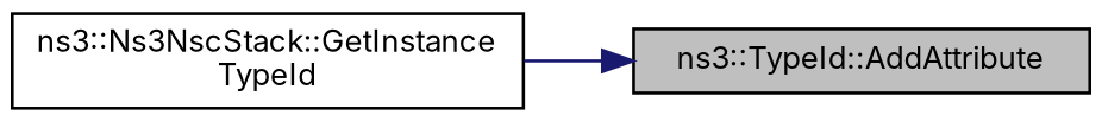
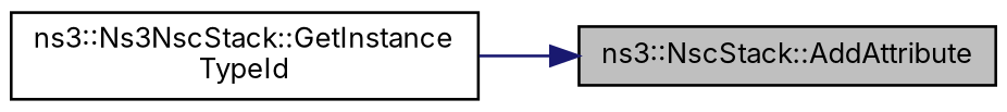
  digraph {
    rankdir=RL
    fontname=Inter
    node [color=black fontname=Inter fontsize=10 shape=record style=filled]
-   n1 [fillcolor=grey75 fontcolor=black height=0.2 label="ns3::TypeId::AddAttribute" width=0.4]
+   n1 [fillcolor=grey75 fontcolor=black height=0.2 label="ns3::NscStack::AddAttribute" width=0.4]
    n2 [fillcolor=white height=0.2 label="ns3::Ns3NscStack::GetInstance\lTypeId" width=0.4]
    n1 -> n2 [color=midnightblue dir=back fontname=Inter fontsize=10 labelfontname=Helvetica labelfontsize=10 style=solid]
  }
